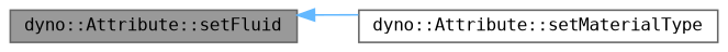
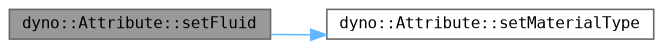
  digraph {
    rankdir=LR
    fontname="DejaVu Sans Mono"
    node [fontname="DejaVu Sans Mono" fontsize=10 shape=box style=filled]
    n1 [color=gray40 fillcolor=grey60 fontcolor=black height=0.2 label="dyno::Attribute::setFluid" width=0.4]
    n2 [color=grey40 fillcolor=white height=0.2 label="dyno::Attribute::setMaterialType" width=0.4]
-   n2 -> n1 [color=steelblue1 fontname="DejaVu Sans Mono" fontsize=10 labelfontname=Helvetica labelfontsize=10 style=solid]
+   n1 -> n2 [color=steelblue1 fontname="DejaVu Sans Mono" fontsize=10 labelfontname=Helvetica labelfontsize=10 style=solid]
  }
